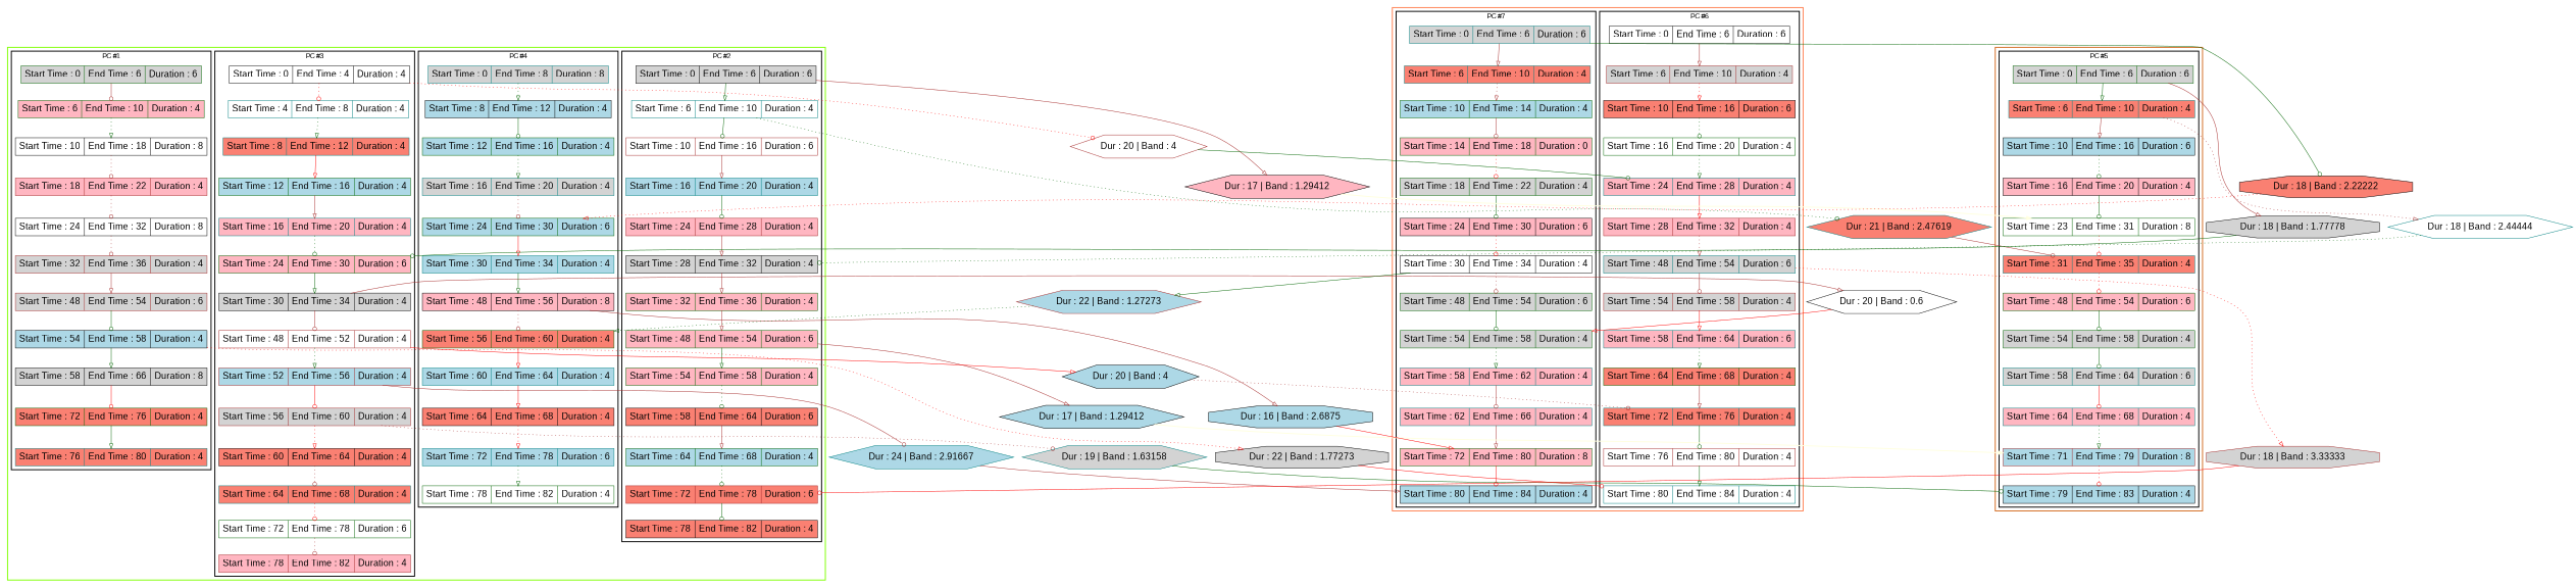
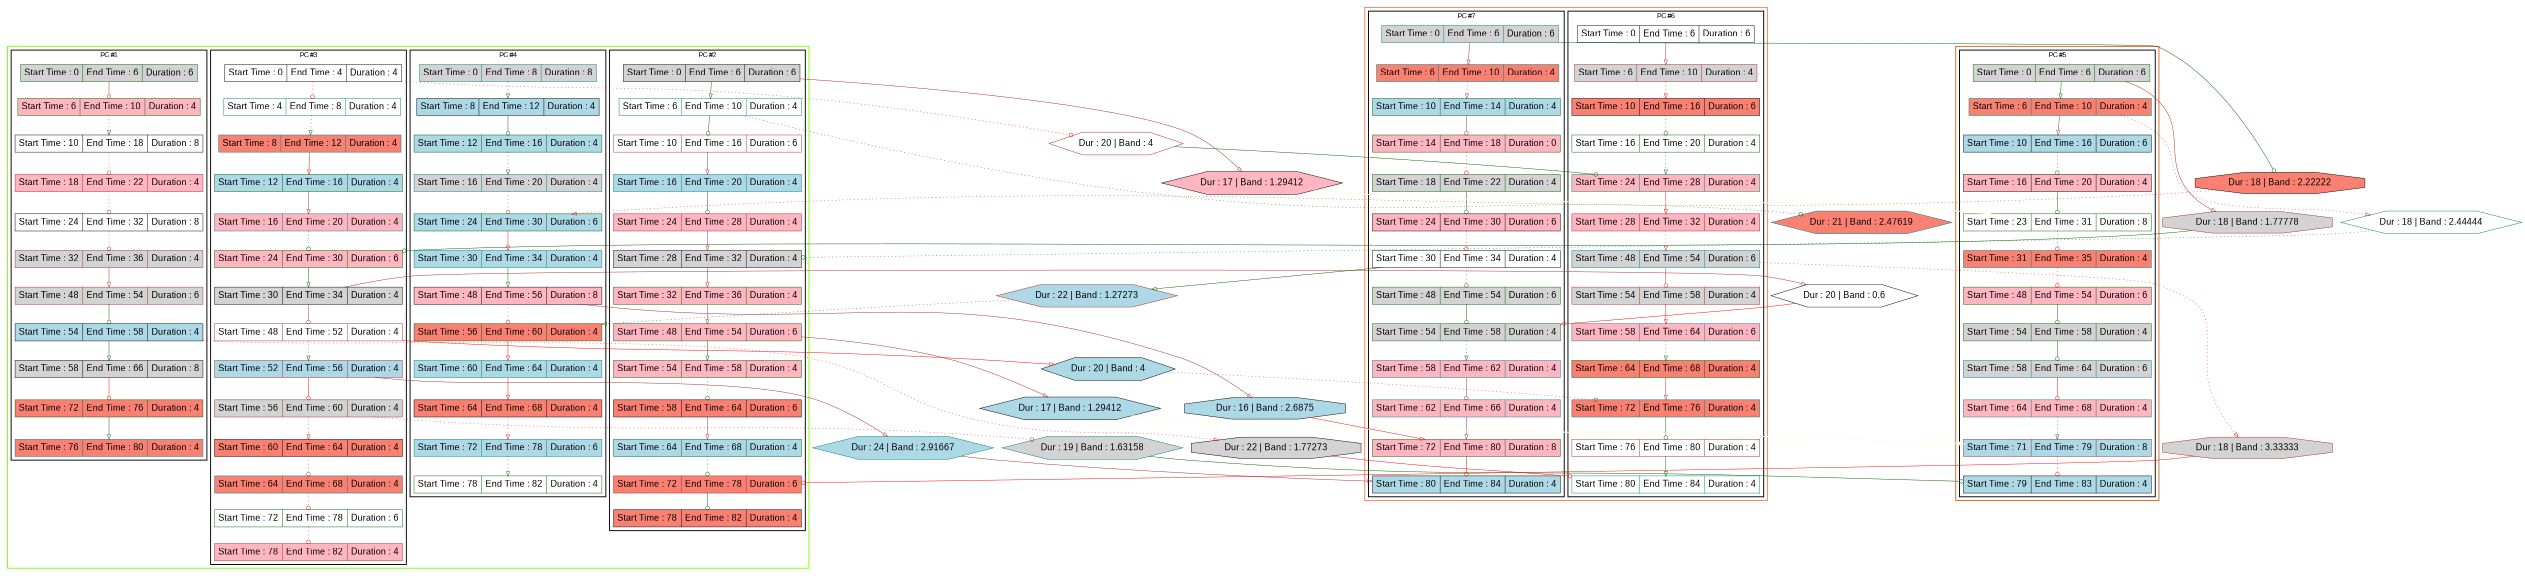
  digraph {
    fontname="Liberation Sans"
    rankdir=TB
    node [color=black fillcolor=lightgrey fontname="Liberation Sans" fontsize=20 shape=record style=filled]
    edge [arrowhead=onormal color=darkgreen fontname="Liberation Sans" style=solid]
    n1 [color=darkgreen label="Start Time : 0 | End Time : 6 | Duration : 6"]
    n2 [color=darkgreen fillcolor=lightpink label="Start Time : 6 | End Time : 10 | Duration : 4"]
    n3 [fillcolor=white label="Start Time : 10 | End Time : 18 | Duration : 8"]
    n4 [color=brown fillcolor=lightpink label="Start Time : 18 | End Time : 22 | Duration : 4"]
    n5 [fillcolor=white label="Start Time : 24 | End Time : 32 | Duration : 8"]
    n6 [color=brown label="Start Time : 32 | End Time : 36 | Duration : 4"]
    n7 [color=brown label="Start Time : 48 | End Time : 54 | Duration : 6"]
    n8 [fillcolor=lightblue label="Start Time : 54 | End Time : 58 | Duration : 4"]
    n9 [label="Start Time : 58 | End Time : 66 | Duration : 8"]
    n10 [color=darkgreen fillcolor=salmon label="Start Time : 72 | End Time : 76 | Duration : 4"]
    n11 [color=teal fillcolor=salmon label="Start Time : 76 | End Time : 80 | Duration : 4"]
    n12 [label="Start Time : 0 | End Time : 6 | Duration : 6"]
    n13 [color=teal fillcolor=white label="Start Time : 6 | End Time : 10 | Duration : 4"]
    n14 [color=brown fillcolor=white label="Start Time : 10 | End Time : 16 | Duration : 6"]
    n15 [color=teal fillcolor=lightblue label="Start Time : 16 | End Time : 20 | Duration : 4"]
    n16 [color=brown fillcolor=lightpink label="Start Time : 24 | End Time : 28 | Duration : 4"]
    n17 [label="Start Time : 28 | End Time : 32 | Duration : 4"]
    n18 [color=darkgreen fillcolor=lightpink label="Start Time : 32 | End Time : 36 | Duration : 4"]
    n19 [color=darkgreen fillcolor=lightpink label="Start Time : 48 | End Time : 54 | Duration : 6"]
    n20 [color=darkgreen fillcolor=lightpink label="Start Time : 54 | End Time : 58 | Duration : 4"]
    n21 [fillcolor=salmon label="Start Time : 58 | End Time : 64 | Duration : 6"]
    n22 [color=darkgreen fillcolor=lightblue label="Start Time : 64 | End Time : 68 | Duration : 4"]
    n23 [color=brown fillcolor=salmon label="Start Time : 72 | End Time : 78 | Duration : 6"]
    n24 [fillcolor=salmon label="Start Time : 78 | End Time : 82 | Duration : 4"]
    n25 [fillcolor=white label="Start Time : 0 | End Time : 4 | Duration : 4"]
    n26 [color=teal fillcolor=white label="Start Time : 4 | End Time : 8 | Duration : 4"]
    n27 [color=teal fillcolor=salmon label="Start Time : 8 | End Time : 12 | Duration : 4"]
    n28 [color=darkgreen fillcolor=lightblue label="Start Time : 12 | End Time : 16 | Duration : 4"]
    n29 [color=teal fillcolor=lightpink label="Start Time : 16 | End Time : 20 | Duration : 4"]
    n30 [color=darkgreen fillcolor=lightpink label="Start Time : 24 | End Time : 30 | Duration : 6"]
    n31 [label="Start Time : 30 | End Time : 34 | Duration : 4"]
    n32 [color=brown fillcolor=white label="Start Time : 48 | End Time : 52 | Duration : 4"]
    n33 [color=brown fillcolor=lightblue label="Start Time : 52 | End Time : 56 | Duration : 4"]
    n34 [color=brown label="Start Time : 56 | End Time : 60 | Duration : 4"]
    n35 [fillcolor=salmon label="Start Time : 60 | End Time : 64 | Duration : 4"]
    n36 [color=teal fillcolor=salmon label="Start Time : 64 | End Time : 68 | Duration : 4"]
    n37 [color=darkgreen fillcolor=white label="Start Time : 72 | End Time : 78 | Duration : 6"]
    n38 [color=brown fillcolor=lightpink label="Start Time : 78 | End Time : 82 | Duration : 4"]
    n39 [color=teal label="Start Time : 0 | End Time : 8 | Duration : 8"]
    n40 [fillcolor=lightblue label="Start Time : 8 | End Time : 12 | Duration : 4"]
    n41 [color=darkgreen fillcolor=lightblue label="Start Time : 12 | End Time : 16 | Duration : 4"]
    n42 [color=teal label="Start Time : 16 | End Time : 20 | Duration : 4"]
    n43 [color=darkgreen fillcolor=lightblue label="Start Time : 24 | End Time : 30 | Duration : 6"]
    n44 [color=teal fillcolor=lightblue label="Start Time : 30 | End Time : 34 | Duration : 4"]
    n45 [fillcolor=lightpink label="Start Time : 48 | End Time : 56 | Duration : 8"]
    n46 [color=darkgreen fillcolor=salmon label="Start Time : 56 | End Time : 60 | Duration : 4"]
    n47 [color=teal fillcolor=lightblue label="Start Time : 60 | End Time : 64 | Duration : 4"]
    n48 [fillcolor=salmon label="Start Time : 64 | End Time : 68 | Duration : 4"]
    n49 [color=teal fillcolor=lightblue label="Start Time : 72 | End Time : 78 | Duration : 6"]
    n50 [color=darkgreen fillcolor=white label="Start Time : 78 | End Time : 82 | Duration : 4"]
    n51 [color=darkgreen label="Start Time : 0 | End Time : 6 | Duration : 6"]
    n52 [color=teal fillcolor=salmon label="Start Time : 6 | End Time : 10 | Duration : 4"]
    n53 [fillcolor=lightblue label="Start Time : 10 | End Time : 16 | Duration : 6"]
    n54 [fillcolor=lightpink label="Start Time : 16 | End Time : 20 | Duration : 4"]
    n55 [color=darkgreen fillcolor=white label="Start Time : 23 | End Time : 31 | Duration : 8"]
    n56 [color=teal fillcolor=salmon label="Start Time : 31 | End Time : 35 | Duration : 4"]
    n57 [color=darkgreen fillcolor=lightpink label="Start Time : 48 | End Time : 54 | Duration : 6"]
    n58 [color=darkgreen label="Start Time : 54 | End Time : 58 | Duration : 4"]
    n59 [color=teal label="Start Time : 58 | End Time : 64 | Duration : 6"]
    n60 [color=teal fillcolor=lightpink label="Start Time : 64 | End Time : 68 | Duration : 4"]
    n61 [color=brown fillcolor=lightblue label="Start Time : 71 | End Time : 79 | Duration : 8"]
    n62 [fillcolor=lightblue label="Start Time : 79 | End Time : 83 | Duration : 4"]
    n63 [fillcolor=white label="Start Time : 0 | End Time : 6 | Duration : 6"]
    n64 [color=brown label="Start Time : 6 | End Time : 10 | Duration : 4"]
    n65 [fillcolor=salmon label="Start Time : 10 | End Time : 16 | Duration : 6"]
    n66 [color=darkgreen fillcolor=white label="Start Time : 16 | End Time : 20 | Duration : 4"]
    n67 [color=teal fillcolor=lightpink label="Start Time : 24 | End Time : 28 | Duration : 4"]
    n68 [color=brown fillcolor=lightpink label="Start Time : 28 | End Time : 32 | Duration : 4"]
    n69 [color=teal label="Start Time : 48 | End Time : 54 | Duration : 6"]
    n70 [color=brown label="Start Time : 54 | End Time : 58 | Duration : 4"]
    n71 [color=teal fillcolor=lightpink label="Start Time : 58 | End Time : 64 | Duration : 6"]
    n72 [color=darkgreen fillcolor=salmon label="Start Time : 64 | End Time : 68 | Duration : 4"]
    n73 [color=teal fillcolor=salmon label="Start Time : 72 | End Time : 76 | Duration : 4"]
    n74 [color=brown fillcolor=white label="Start Time : 76 | End Time : 80 | Duration : 4"]
    n75 [color=teal fillcolor=white label="Start Time : 80 | End Time : 84 | Duration : 4"]
    n76 [color=teal label="Start Time : 0 | End Time : 6 | Duration : 6"]
    n77 [color=teal fillcolor=salmon label="Start Time : 6 | End Time : 10 | Duration : 4"]
    n78 [color=darkgreen fillcolor=lightblue label="Start Time : 10 | End Time : 14 | Duration : 4"]
    n79 [color=darkgreen fillcolor=lightpink label="Start Time : 14 | End Time : 18 | Duration : 0"]
    n80 [color=darkgreen label="Start Time : 18 | End Time : 22 | Duration : 4"]
    n81 [fillcolor=lightpink label="Start Time : 24 | End Time : 30 | Duration : 6"]
    n82 [fillcolor=white label="Start Time : 30 | End Time : 34 | Duration : 4"]
    n83 [color=darkgreen label="Start Time : 48 | End Time : 54 | Duration : 6"]
    n84 [color=darkgreen label="Start Time : 54 | End Time : 58 | Duration : 4"]
    n85 [color=teal fillcolor=lightpink label="Start Time : 58 | End Time : 62 | Duration : 4"]
    n86 [color=teal fillcolor=lightpink label="Start Time : 62 | End Time : 66 | Duration : 4"]
    n87 [color=darkgreen fillcolor=lightpink label="Start Time : 72 | End Time : 80 | Duration : 8"]
    n88 [fillcolor=lightblue label="Start Time : 80 | End Time : 84 | Duration : 4"]
    n89 [label="Dur : 22 | Band : 1.77273" shape=octagon]
    n90 [fillcolor=lightpink label="Dur : 17 | Band : 1.29412" shape=hexagon]
    n91 [color=teal fillcolor=salmon label="Dur : 21 | Band : 2.47619" shape=hexagon]
    n92 [fillcolor=lightblue label="Dur : 17 | Band : 1.29412" shape=hexagon]
    n93 [color=brown fillcolor=white label="Dur : 20 | Band : 4" shape=hexagon]
    n94 [fillcolor=white label="Dur : 20 | Band : 0.6" shape=hexagon]
    n95 [fillcolor=lightblue label="Dur : 20 | Band : 4" shape=hexagon]
    n96 [color=teal fillcolor=lightblue label="Dur : 24 | Band : 2.91667" shape=hexagon]
    n97 [color=teal label="Dur : 19 | Band : 1.63158" shape=hexagon]
    n98 [fillcolor=lightblue label="Dur : 16 | Band : 2.6875" shape=octagon]
-   n99 [label="Dur : 18 | Band : 1.77778" shape=octagon]
+   n99 [color=brown label="Dur : 18 | Band : 1.77778" shape=octagon]
    n100 [color=teal fillcolor=white label="Dur : 18 | Band : 2.44444" shape=hexagon]
    n101 [color=brown label="Dur : 18 | Band : 3.33333" shape=octagon]
    n102 [fillcolor=salmon label="Dur : 18 | Band : 2.22222" shape=octagon]
    n103 [color=brown fillcolor=lightblue label="Dur : 22 | Band : 1.27273" shape=hexagon]
    subgraph cluster_1 {
      color=chartreuse
      style=bold
      subgraph cluster_2 {
        color=black
        label="PC #1"
        style=bold
        n1
        n2
        n3
        n4
        n5
        n6
        n7
        n8
        n9
        n10
        n11
      }
      subgraph cluster_3 {
        color=black
        label="PC #2"
        style=bold
        n12
        n13
        n14
        n15
        n16
        n17
        n18
        n19
        n20
        n21
        n22
        n23
        n24
      }
      subgraph cluster_4 {
        color=black
        label="PC #3"
        style=bold
        n25
        n26
        n27
        n28
        n29
        n30
        n31
        n32
        n33
        n34
        n35
        n36
        n37
        n38
      }
      subgraph cluster_5 {
        color=black
        label="PC #4"
        style=bold
        n39
        n40
        n41
        n42
        n43
        n44
        n45
        n46
        n47
        n48
        n49
        n50
      }
    }
    subgraph cluster_6 {
      color=chocolate
      style=bold
      subgraph cluster_7 {
        color=black
        label="PC #5"
        style=bold
        n51
        n52
        n53
        n54
        n55
        n56
        n57
        n58
        n59
        n60
        n61
        n62
      }
    }
    subgraph cluster_8 {
      color=coral
      style=bold
      subgraph cluster_9 {
        color=black
        label="PC #6"
        style=bold
        n63
        n64
        n65
        n66
        n67
        n68
        n69
        n70
        n71
        n72
        n73
        n74
        n75
      }
      subgraph cluster_10 {
        color=black
        label="PC #7"
        style=bold
        n76
        n77
        n78
        n79
        n80
        n81
        n82
        n83
        n84
        n85
        n86
        n87
        n88
      }
    }
    n1 -> n2 [arrowhead=odot color=brown]
    n2 -> n3 [style=dotted]
    n3 -> n4 [arrowhead=odot color=brown style=dotted]
    n4 -> n5 [arrowhead=odot color=brown style=dotted]
    n5 -> n6 [arrowhead=odot color=brown style=dotted]
    n6 -> n7 [color=brown]
    n7 -> n8 [arrowhead=odot]
    n8 -> n9
    n8 -> n89 [color=red style=dotted]
    n9 -> n10 [arrowhead=odot color=red]
    n10 -> n11
    n12 -> n13
    n12 -> n90 [color=brown]
    n13 -> n14 [arrowhead=odot]
    n13 -> n91 [arrowhead=odot style=dotted]
    n14 -> n15 [color=brown]
    n15 -> n16 [arrowhead=odot]
    n16 -> n17 [color=brown]
    n17 -> n18 [color=brown]
    n18 -> n19 [color=brown]
    n19 -> n20
    n19 -> n92 [color=brown]
    n20 -> n21 [arrowhead=odot style=dotted]
    n21 -> n22 [color=brown]
    n22 -> n23 [arrowhead=odot style=dotted]
    n23 -> n24 [arrowhead=odot]
    n25 -> n26 [arrowhead=odot color=red style=dotted]
    n25 -> n93 [arrowhead=odot color=red style=dotted]
    n26 -> n27 [style=dotted]
    n27 -> n28 [color=red]
    n28 -> n29 [color=brown]
    n29 -> n30 [arrowhead=odot style=dotted]
    n30 -> n31
    n31 -> n32 [arrowhead=odot color=brown]
    n31 -> n94 [color=brown]
    n32 -> n33 [style=dotted]
    n32 -> n95 [color=red]
    n33 -> n34 [arrowhead=odot color=red]
-   n33 -> n96 [arrowhead=odot color=brown]
+   n33 -> n96 [color=brown]
    n34 -> n35 [color=red style=dotted]
    n34 -> n97 [arrowhead=odot color=brown style=dotted]
    n35 -> n36 [arrowhead=odot color=brown style=dotted]
    n36 -> n37 [arrowhead=odot color=red style=dotted]
    n37 -> n38 [arrowhead=odot color=brown style=dotted]
    n39 -> n40 [style=dotted]
    n40 -> n41 [arrowhead=odot]
    n41 -> n42 [style=dotted]
    n42 -> n43 [arrowhead=odot color=brown style=dotted]
    n43 -> n44 [color=red]
    n44 -> n45
    n45 -> n46 [arrowhead=odot color=brown style=dotted]
    n45 -> n98 [color=brown]
    n46 -> n47 [color=red]
    n47 -> n48 [color=red]
    n48 -> n49 [color=red style=dotted]
    n49 -> n50 [style=dotted]
    n51 -> n52
    n51 -> n99 [color=brown]
    n52 -> n53 [color=brown]
    n52 -> n100 [color=brown style=dotted]
    n53 -> n54 [arrowhead=odot style=dotted]
    n54 -> n55 [arrowhead=odot]
    n55 -> n56 [arrowhead=odot color=red style=dotted]
    n56 -> n57 [arrowhead=odot color=red style=dotted]
    n57 -> n58 [arrowhead=odot]
    n58 -> n59 [arrowhead=odot]
    n59 -> n60 [arrowhead=odot color=red]
    n60 -> n61 [style=dotted]
    n61 -> n62 [arrowhead=odot color=red style=dotted]
    n63 -> n64 [color=brown]
    n64 -> n65 [color=red style=dotted]
    n65 -> n66 [arrowhead=odot style=dotted]
    n66 -> n67 [style=dotted]
    n67 -> n68 [color=red]
    n68 -> n69 [color=brown style=dotted]
    n69 -> n70 [arrowhead=odot color=brown]
    n69 -> n101 [color=red style=dotted]
    n70 -> n71 [color=red]
    n71 -> n72 [style=dotted]
    n72 -> n73 [color=brown]
    n73 -> n74 [arrowhead=odot]
    n74 -> n75
    n76 -> n77 [color=brown]
    n76 -> n102 [arrowhead=odot]
    n77 -> n78 [color=brown style=dotted]
    n78 -> n79 [arrowhead=odot color=brown]
    n79 -> n80 [arrowhead=odot color=red style=dotted]
    n80 -> n81 [arrowhead=odot]
    n81 -> n82 [arrowhead=odot color=red style=dotted]
    n82 -> n83 [arrowhead=odot color=brown style=dotted]
    n82 -> n103
    n83 -> n84 [arrowhead=odot]
    n84 -> n85 [style=dotted]
    n85 -> n86 [arrowhead=odot color=brown]
    n86 -> n87 [color=brown]
    n87 -> n88 [arrowhead=odot color=red]
    n89 -> n75 [arrowhead=odot color=red]
    n90 -> n55 [color=lightyellow style=bold arrowhead=""]
-   n91 -> n56 [arrowhead=odot color=brown]
    n92 -> n61 [color=lightyellow style=bold arrowhead=""]
    n93 -> n67 [arrowhead=odot]
    n94 -> n84 [color=red]
    n95 -> n73 [arrowhead=odot color=brown style=dotted]
    n96 -> n88 [color=brown]
    n97 -> n62 [arrowhead=odot]
    n98 -> n87 [color=red]
    n99 -> n30 [arrowhead=odot]
    n100 -> n17 [arrowhead=odot style=dotted]
    n101 -> n23 [arrowhead=odot color=red]
    n102 -> n43 [color=red style=dotted]
    n103 -> n46 [style=dotted]
  }
